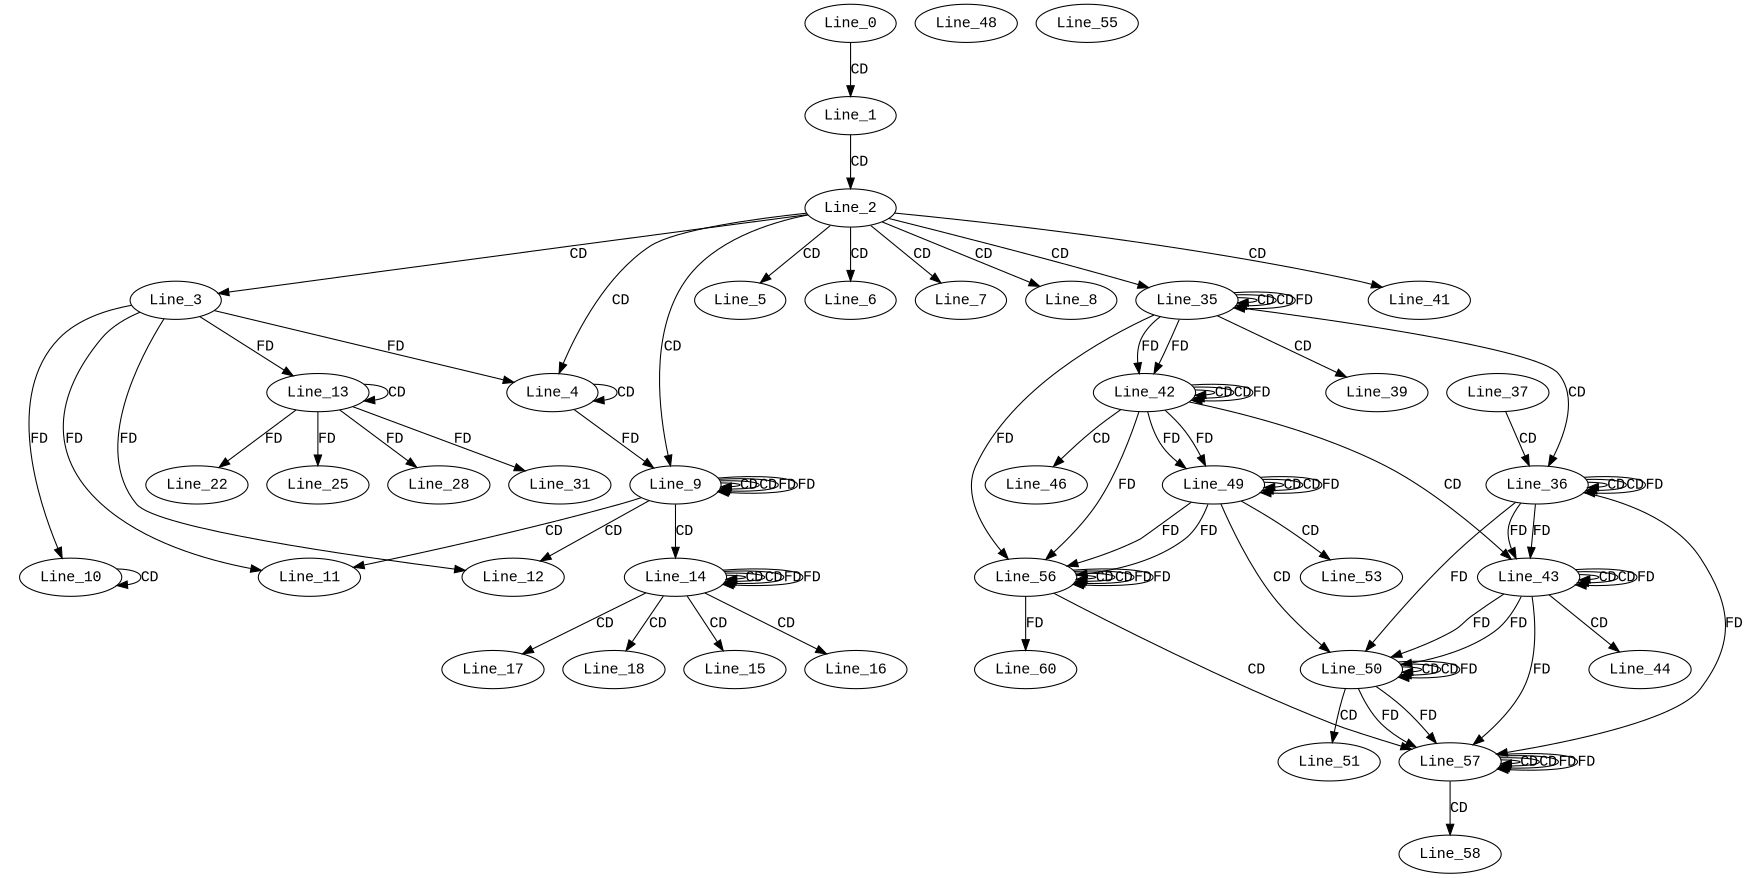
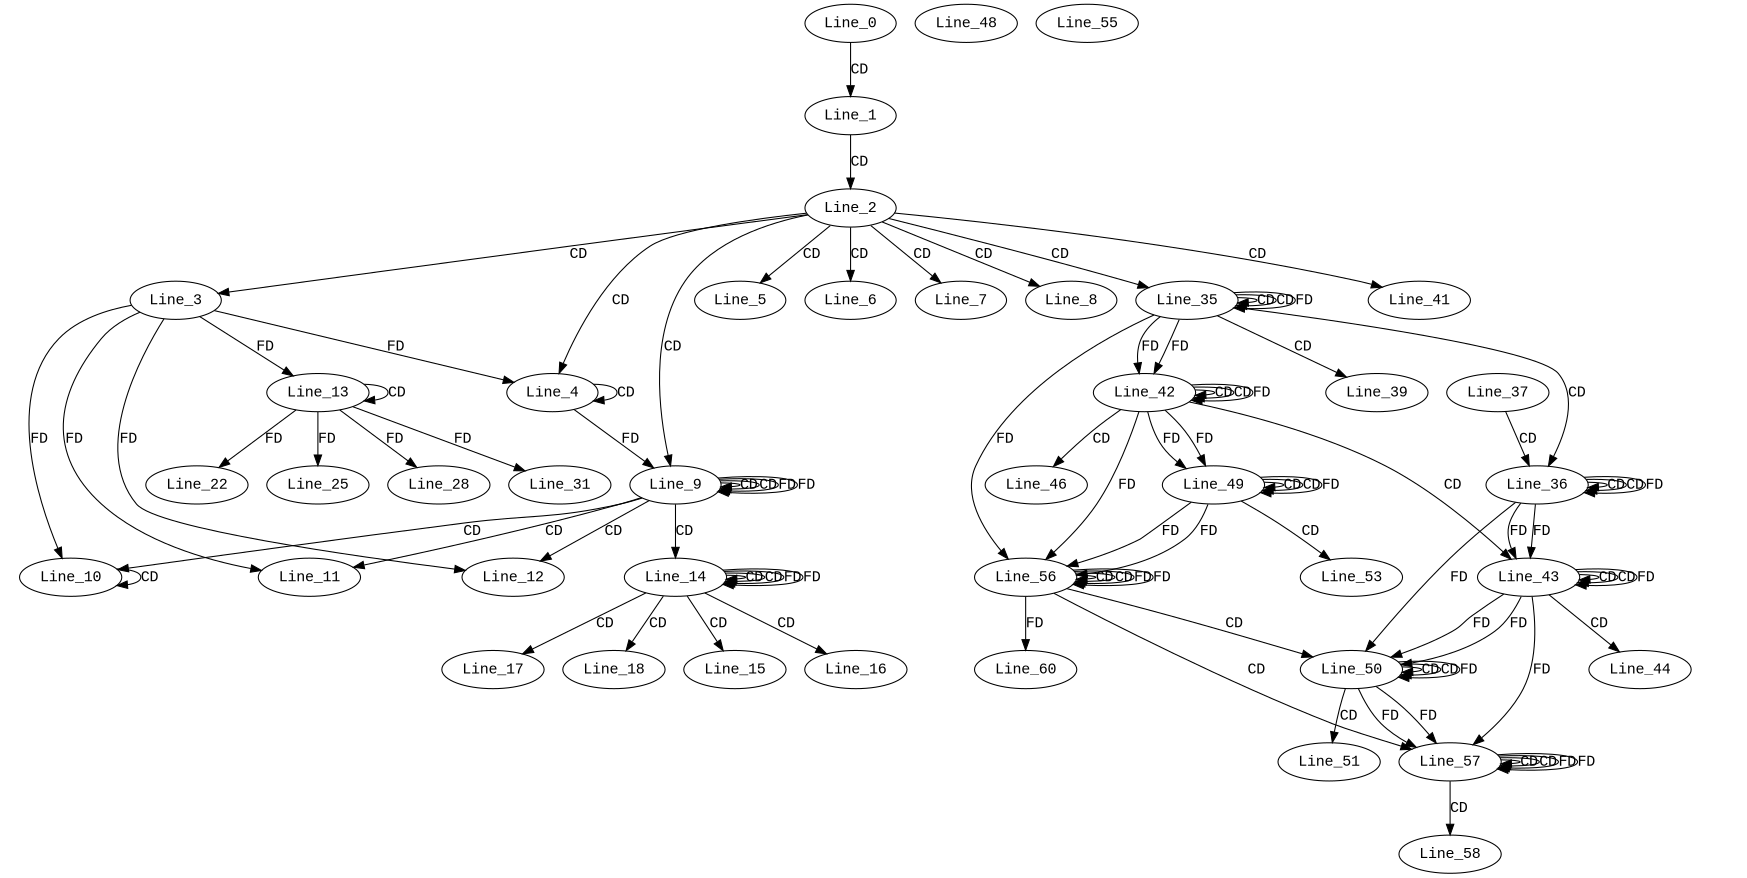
  digraph {
    fontname="Liberation Mono"
    node [fontname="Liberation Mono"]
    edge [fontname="Liberation Mono"]
    Line_0
    Line_1
    Line_2
    Line_3
    Line_4
    Line_5
    Line_6
    Line_7
    Line_8
    Line_9
    Line_35
    Line_41
    Line_10
    Line_11
    Line_12
    Line_13
    Line_14
    Line_36
    Line_39
    Line_42
    Line_56
    Line_22
    Line_25
    Line_28
    Line_31
    Line_15
    Line_16
    Line_17
    Line_18
    Line_43
    Line_50
    Line_57
    Line_49
    Line_46
    Line_53
    Line_60
    Line_37
    Line_44
    Line_51
    Line_58
    Line_48
    Line_55
    Line_0 -> Line_1 [label=CD]
    Line_1 -> Line_2 [label=CD]
    Line_2 -> Line_3 [label=CD]
    Line_2 -> Line_4 [label=CD]
    Line_2 -> Line_5 [label=CD]
    Line_2 -> Line_6 [label=CD]
    Line_2 -> Line_7 [label=CD]
    Line_2 -> Line_8 [label=CD]
    Line_2 -> Line_9 [label=CD]
    Line_2 -> Line_35 [label=CD]
    Line_2 -> Line_41 [label=CD]
    Line_3 -> Line_4 [label=FD]
    Line_3 -> Line_10 [label=FD]
    Line_3 -> Line_11 [label=FD]
    Line_3 -> Line_12 [label=FD]
    Line_3 -> Line_13 [label=FD]
    Line_4 -> Line_4 [label=CD]
    Line_4 -> Line_9 [label=FD]
    Line_9 -> Line_9 [label=CD]
    Line_9 -> Line_9 [label=CD]
    Line_9 -> Line_9 [label=FD]
    Line_9 -> Line_9 [label=FD]
+   Line_9 -> Line_10 [label=CD]
    Line_9 -> Line_11 [label=CD]
    Line_9 -> Line_12 [label=CD]
    Line_9 -> Line_14 [label=CD]
    Line_35 -> Line_35 [label=CD]
    Line_35 -> Line_35 [label=CD]
    Line_35 -> Line_35 [label=FD]
    Line_35 -> Line_36 [label=CD]
    Line_35 -> Line_39 [label=CD]
    Line_35 -> Line_42 [label=FD]
    Line_35 -> Line_42 [label=FD]
    Line_35 -> Line_56 [label=FD]
    Line_10 -> Line_10 [label=CD]
    Line_13 -> Line_13 [label=CD]
    Line_13 -> Line_22 [label=FD]
    Line_13 -> Line_25 [label=FD]
    Line_13 -> Line_28 [label=FD]
    Line_13 -> Line_31 [label=FD]
    Line_14 -> Line_14 [label=CD]
    Line_14 -> Line_14 [label=CD]
    Line_14 -> Line_14 [label=FD]
    Line_14 -> Line_14 [label=FD]
    Line_14 -> Line_15 [label=CD]
    Line_14 -> Line_16 [label=CD]
    Line_14 -> Line_17 [label=CD]
    Line_14 -> Line_18 [label=CD]
    Line_36 -> Line_36 [label=CD]
    Line_36 -> Line_36 [label=CD]
    Line_36 -> Line_36 [label=FD]
    Line_36 -> Line_43 [label=FD]
    Line_36 -> Line_43 [label=FD]
    Line_36 -> Line_50 [label=FD]
-   Line_36 -> Line_57 [label=FD]
    Line_42 -> Line_42 [label=CD]
    Line_42 -> Line_42 [label=CD]
    Line_42 -> Line_42 [label=FD]
    Line_42 -> Line_56 [label=FD]
    Line_42 -> Line_43 [label=CD]
    Line_42 -> Line_49 [label=FD]
    Line_42 -> Line_49 [label=FD]
    Line_42 -> Line_46 [label=CD]
    Line_56 -> Line_56 [label=CD]
    Line_56 -> Line_56 [label=CD]
    Line_56 -> Line_56 [label=FD]
    Line_56 -> Line_56 [label=FD]
    Line_56 -> Line_57 [label=CD]
    Line_56 -> Line_60 [label=FD]
    Line_43 -> Line_43 [label=CD]
    Line_43 -> Line_43 [label=CD]
    Line_43 -> Line_43 [label=FD]
    Line_43 -> Line_50 [label=FD]
    Line_43 -> Line_50 [label=FD]
    Line_43 -> Line_57 [label=FD]
    Line_43 -> Line_44 [label=CD]
    Line_50 -> Line_50 [label=CD]
    Line_50 -> Line_50 [label=CD]
    Line_50 -> Line_50 [label=FD]
    Line_50 -> Line_57 [label=FD]
    Line_50 -> Line_57 [label=FD]
    Line_50 -> Line_51 [label=CD]
    Line_57 -> Line_57 [label=CD]
    Line_57 -> Line_57 [label=CD]
    Line_57 -> Line_57 [label=FD]
    Line_57 -> Line_57 [label=FD]
    Line_57 -> Line_58 [label=CD]
    Line_49 -> Line_56 [label=FD]
    Line_49 -> Line_56 [label=FD]
-   Line_49 -> Line_50 [label=CD]
+   Line_56 -> Line_50 [label=CD]
    Line_49 -> Line_49 [label=CD]
    Line_49 -> Line_49 [label=CD]
    Line_49 -> Line_49 [label=FD]
    Line_49 -> Line_53 [label=CD]
    Line_37 -> Line_36 [label=CD]
  }
